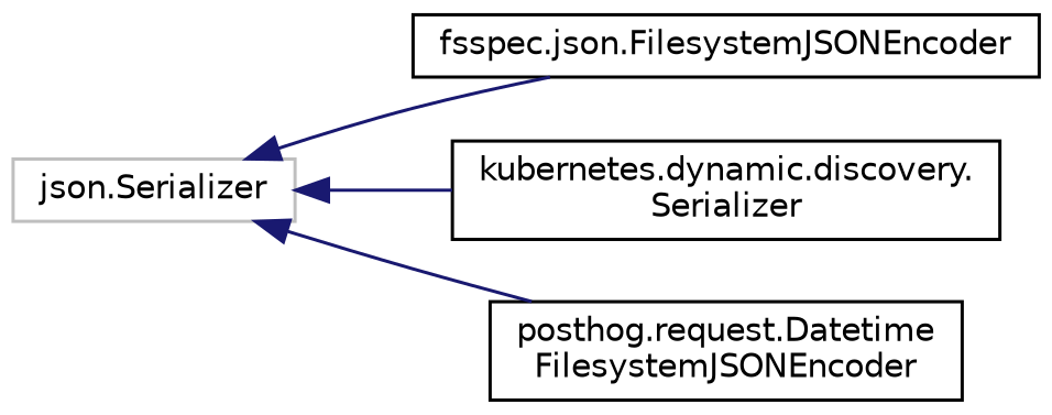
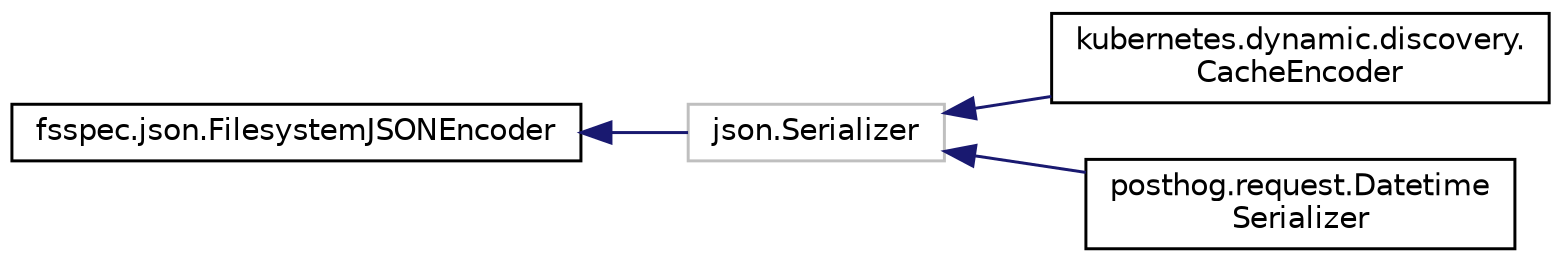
  digraph {
    rankdir=LR
    node [color=black fillcolor=white fontname=Helvetica fontsize=10 shape=record style=filled]
    edge [color=midnightblue dir=back fontname=Helvetica fontsize=10 labelfontname=Helvetica labelfontsize=10 style=solid]
    n1 [color=grey75 height=0.2 label="json.Serializer" width=0.4]
    n2 [height=0.2 label="fsspec.json.FilesystemJSONEncoder" width=0.4]
-   n3 [height=0.2 label="kubernetes.dynamic.discovery.\lSerializer" width=0.4]
-   n4 [height=0.2 label="posthog.request.Datetime\lFilesystemJSONEncoder" width=0.4]
-   n1 -> n2
+   n3 [height=0.2 label="kubernetes.dynamic.discovery.\lCacheEncoder" width=0.4]
+   n4 [height=0.2 label="posthog.request.Datetime\lSerializer" width=0.4]
+   n2 -> n1
    n1 -> n3
    n1 -> n4
  }
